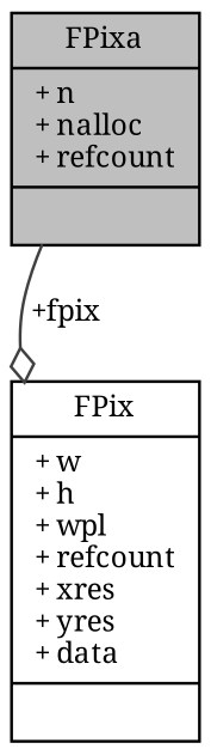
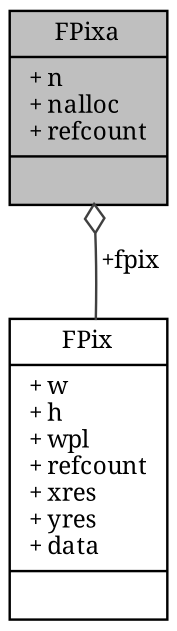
  digraph {
    fontname="Noto Serif"
    node [color=black fontname="Noto Serif" fontsize=10 shape=record style=filled]
    n1 [fillcolor=grey75 fontcolor=black height=0.2 label="{FPixa\n|+ n\l+ nalloc\l+ refcount\l|}" width=0.4]
    n2 [fillcolor=white height=0.2 label="{FPix\n|+ w\l+ h\l+ wpl\l+ refcount\l+ xres\l+ yres\l+ data\l|}" width=0.4]
-   n1 -> n2 [arrowhead=odiamond color=grey25 fontname="Noto Serif" fontsize=10 label=" +fpix" labelfontname=Helvetica labelfontsize=10 style=solid]
+   n2 -> n1 [arrowhead=odiamond color=grey25 fontname="Noto Serif" fontsize=10 label=" +fpix" labelfontname=Helvetica labelfontsize=10 style=solid]
  }
